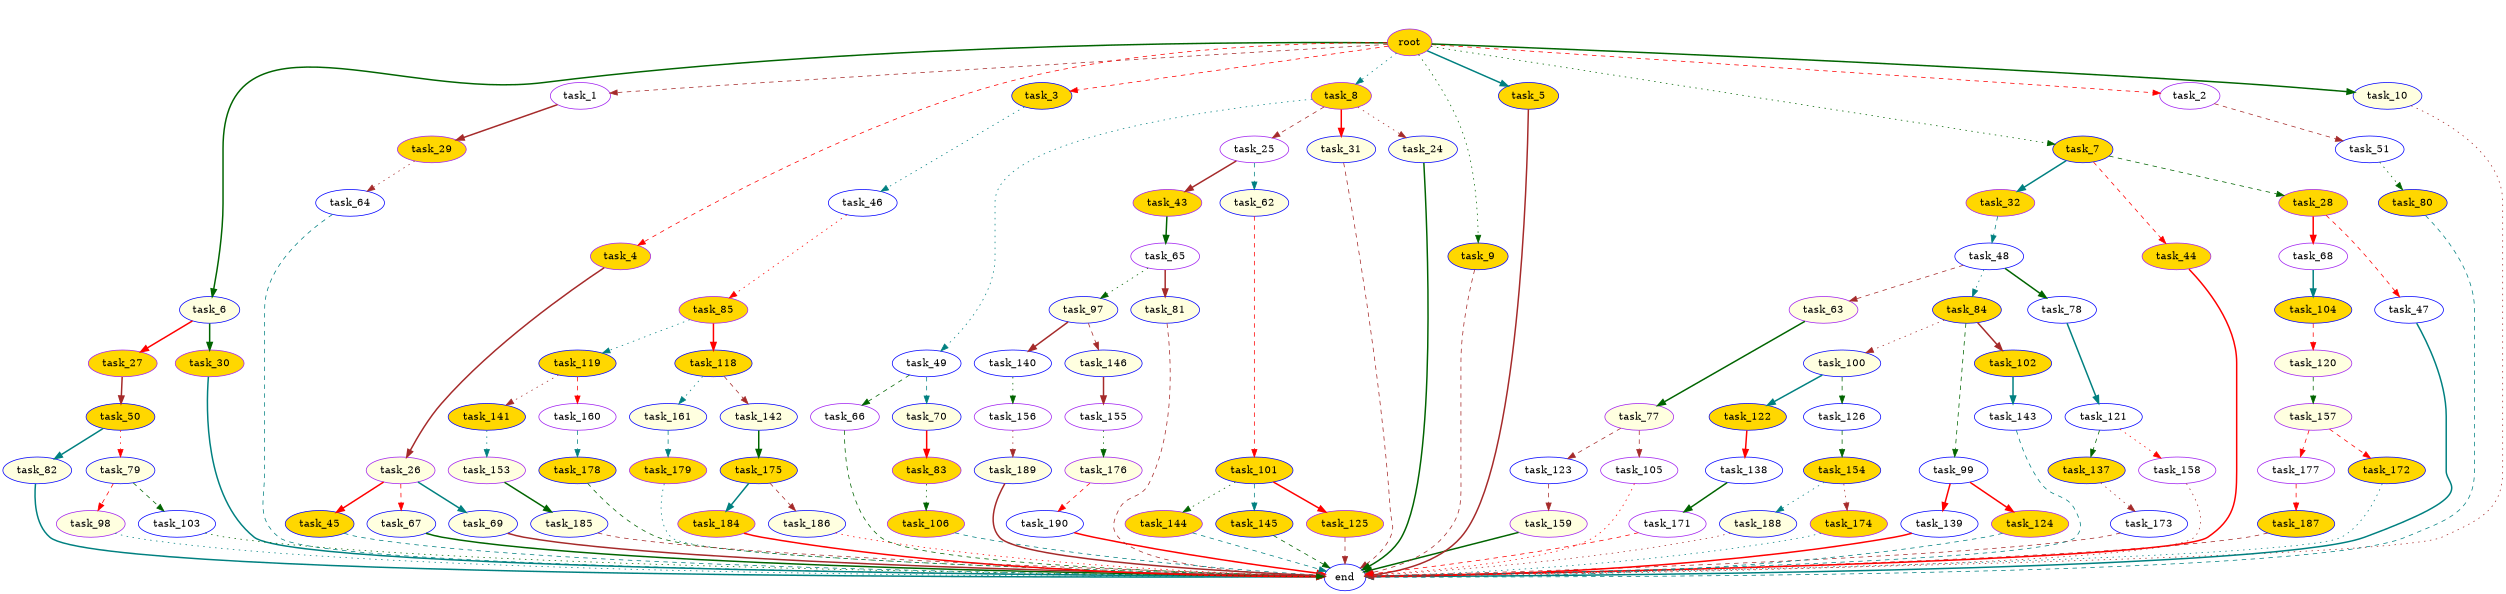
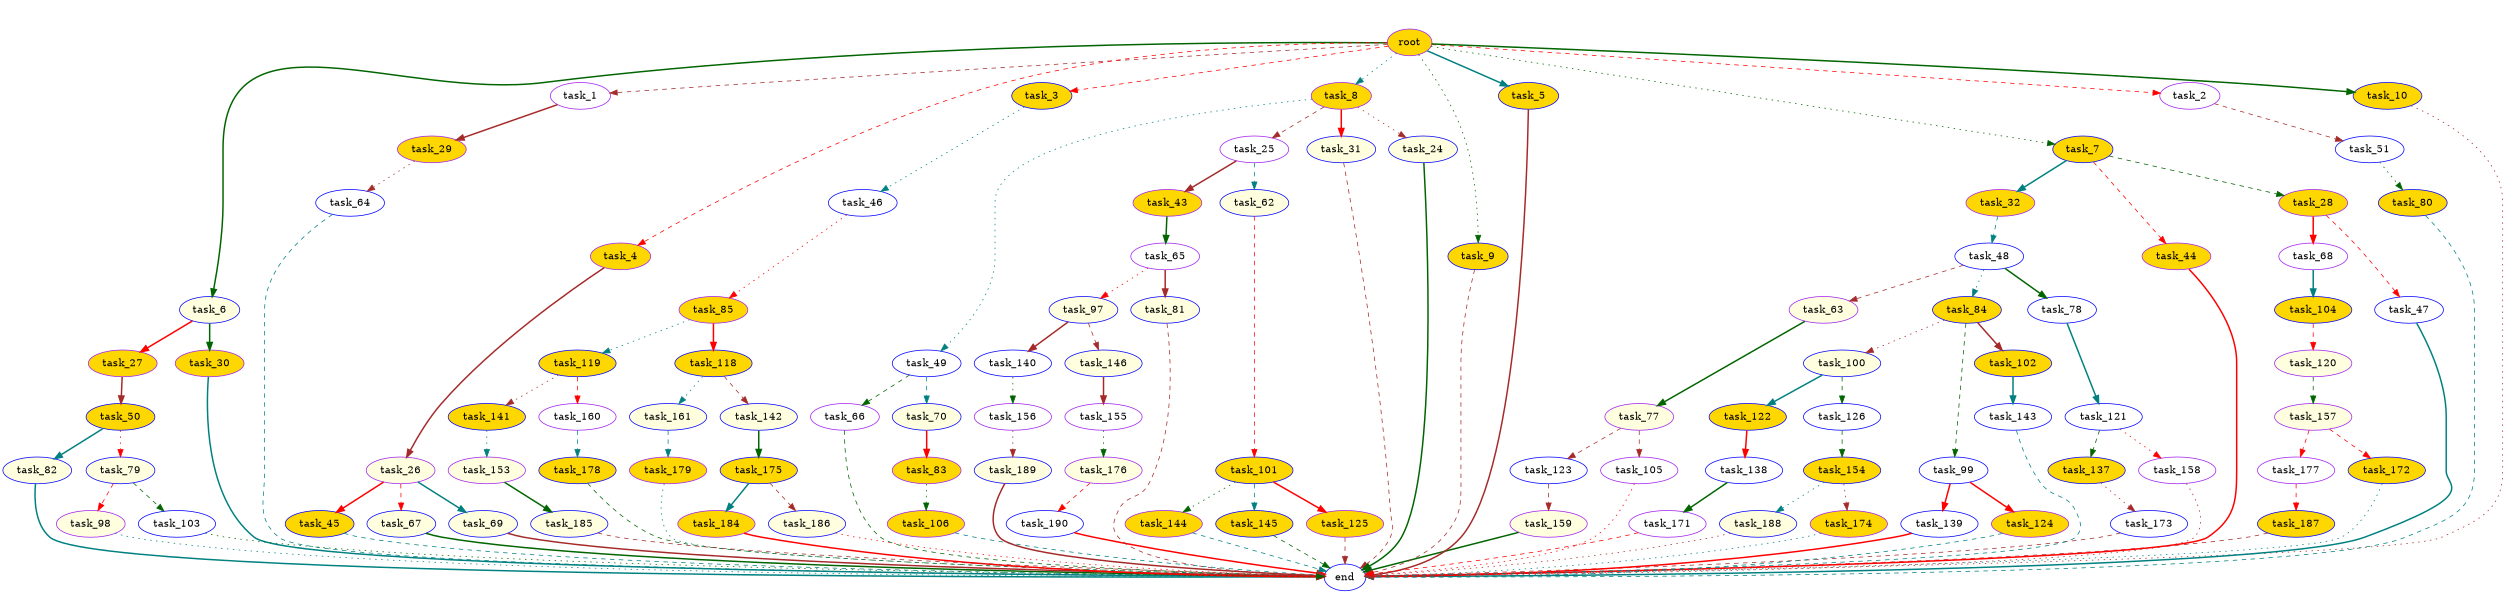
  digraph {
    node [color=blue fillcolor=gold style=filled]
    edge [color=brown style=dashed]
    task_6 [fillcolor=lightyellow]
    task_27 [color=purple]
    task_30 [color=purple]
    task_50
    end [fillcolor=white]
    task_188 [fillcolor=lightyellow]
    task_154
    task_174 [color=purple]
    task_85 [color=purple]
    task_119
    task_118
    task_141
    task_160 [color=purple fillcolor=white]
    task_161 [fillcolor=lightyellow]
    task_142 [fillcolor=lightyellow]
    task_45
    task_187
    task_123 [fillcolor=white]
    task_159 [color=purple fillcolor=lightyellow]
    task_80
    task_66 [color=purple fillcolor=white]
    task_1 [color=purple fillcolor=white]
    task_29 [color=purple]
    task_64 [fillcolor=white]
    task_82 [fillcolor=lightyellow]
    task_68 [color=purple fillcolor=white]
    task_104
    task_120 [color=purple fillcolor=lightyellow]
    task_153 [color=purple fillcolor=lightyellow]
    task_178
    task_190 [fillcolor=white]
    task_65 [color=purple fillcolor=white]
    task_97 [fillcolor=lightyellow]
    task_81 [fillcolor=lightyellow]
    task_140 [fillcolor=white]
    task_146 [fillcolor=lightyellow]
    task_83 [color=purple]
    task_106 [color=purple]
    root [color=purple]
    task_4 [color=purple]
    task_3
    task_8 [color=purple]
    task_9
    task_5
    task_7
    task_2 [color=purple fillcolor=white]
-   task_10 [fillcolor=lightyellow]
+   task_10
    task_26 [color=purple fillcolor=lightyellow]
    task_46 [fillcolor=white]
    task_49 [fillcolor=white]
    task_25 [color=purple fillcolor=white]
    task_31 [fillcolor=lightyellow]
    task_24 [fillcolor=lightyellow]
    task_32 [color=purple]
    task_44 [color=purple]
    task_28 [color=purple]
    task_51 [fillcolor=white]
    task_63 [color=purple fillcolor=lightyellow]
    task_77 [color=purple fillcolor=lightyellow]
    task_105 [color=purple fillcolor=white]
    task_176 [color=purple fillcolor=lightyellow]
    task_179 [color=purple]
    task_144 [color=purple]
    task_67 [fillcolor=lightyellow]
    task_69 [fillcolor=lightyellow]
    task_98 [color=purple fillcolor=lightyellow]
    task_189 [fillcolor=lightyellow]
    task_173 [fillcolor=white]
    task_101
    task_145
    task_125 [color=purple]
    task_70 [fillcolor=lightyellow]
    task_43 [color=purple]
    task_62 [fillcolor=lightyellow]
    task_157 [color=purple fillcolor=lightyellow]
    task_177 [color=purple fillcolor=white]
    task_172
    task_184 [color=purple]
    task_79 [fillcolor=lightyellow]
    task_48 [fillcolor=white]
    task_84
    task_78 [fillcolor=white]
    task_156 [color=purple fillcolor=white]
    task_155 [color=purple fillcolor=white]
    task_100 [fillcolor=lightyellow]
    task_122
    task_126 [fillcolor=white]
    task_138 [fillcolor=white]
    task_47 [fillcolor=white]
    task_99 [fillcolor=white]
    task_139 [fillcolor=white]
    task_124 [color=purple]
    task_186 [fillcolor=lightyellow]
    task_175
    task_102
    task_143 [fillcolor=white]
    task_137
    task_121 [fillcolor=white]
    task_158 [color=purple fillcolor=white]
    task_185 [fillcolor=lightyellow]
    task_103 [fillcolor=white]
    task_171 [color=purple fillcolor=white]
    task_6 -> task_27 [color=red style=bold]
    task_6 -> task_30 [color=darkgreen style=bold]
    task_27 -> task_50 [style=bold]
    task_30 -> end [color=teal style=bold]
    task_50 -> task_82 [color=teal style=bold]
    task_50 -> task_79 [color=red style=dotted]
    task_188 -> end [style=dotted]
    task_154 -> task_188 [color=teal style=dotted]
    task_154 -> task_174 [style=dotted]
    task_174 -> end [color=teal style=dotted]
    task_85 -> task_119 [color=teal style=dotted]
    task_85 -> task_118 [color=red style=bold]
    task_119 -> task_141 [style=dotted]
    task_119 -> task_160 [color=red]
    task_118 -> task_161 [color=teal style=dotted]
    task_118 -> task_142
    task_141 -> task_153 [color=teal style=dotted]
    task_160 -> task_178 [color=teal]
    task_161 -> task_179 [color=teal]
    task_142 -> task_175 [color=darkgreen style=bold]
    task_45 -> end [color=teal]
    task_187 -> end
    task_123 -> task_159
    task_159 -> end [color=darkgreen style=bold]
    task_80 -> end [color=teal]
    task_66 -> end [color=darkgreen]
    task_1 -> task_29 [style=bold]
    task_29 -> task_64 [style=dotted]
    task_64 -> end [color=teal]
    task_82 -> end [color=teal style=bold]
    task_68 -> task_104 [color=teal style=bold]
    task_104 -> task_120 [color=red]
    task_120 -> task_157 [color=darkgreen]
    task_153 -> task_185 [color=darkgreen style=bold]
    task_178 -> end [color=darkgreen]
    task_190 -> end [color=red style=bold]
-   task_65 -> task_97 [color=darkgreen style=dotted]
+   task_65 -> task_97 [color=red style=dotted]
    task_65 -> task_81 [style=bold]
    task_97 -> task_140 [style=bold]
    task_97 -> task_146
    task_81 -> end
    task_140 -> task_156 [color=darkgreen style=dotted]
    task_146 -> task_155 [style=bold]
    task_83 -> task_106 [color=darkgreen style=dotted]
    task_106 -> end [color=teal]
    root -> task_6 [color=darkgreen style=bold]
    root -> task_1
    root -> task_4 [color=red]
    root -> task_3 [color=red]
    root -> task_8 [color=teal style=dotted]
    root -> task_9 [color=darkgreen style=dotted]
    root -> task_5 [color=teal style=bold]
    root -> task_7 [color=darkgreen style=dotted]
    root -> task_2 [color=red]
    root -> task_10 [color=darkgreen style=bold]
    task_4 -> task_26 [style=bold]
    task_3 -> task_46 [color=teal style=dotted]
    task_8 -> task_49 [color=teal style=dotted]
    task_8 -> task_25
    task_8 -> task_31 [color=red style=bold]
    task_8 -> task_24 [style=dotted]
    task_9 -> end
    task_5 -> end [style=bold]
    task_7 -> task_32 [color=teal style=bold]
    task_7 -> task_44 [color=red]
    task_7 -> task_28 [color=darkgreen]
    task_2 -> task_51
    task_10 -> end [style=dotted]
    task_26 -> task_45 [color=red style=bold]
    task_26 -> task_67 [color=red]
    task_26 -> task_69 [color=teal style=bold]
    task_46 -> task_85 [color=red style=dotted]
    task_49 -> task_66 [color=darkgreen]
    task_49 -> task_70 [color=teal]
    task_25 -> task_43 [style=bold]
    task_25 -> task_62 [color=teal]
    task_31 -> end
    task_24 -> end [color=darkgreen style=bold]
    task_32 -> task_48 [color=teal]
    task_44 -> end [color=red style=bold]
    task_28 -> task_68 [color=red style=bold]
    task_28 -> task_47 [color=red]
    task_51 -> task_80 [color=darkgreen style=dotted]
    task_63 -> task_77 [color=darkgreen style=bold]
    task_77 -> task_123
    task_77 -> task_105
    task_105 -> end [color=red style=dotted]
    task_176 -> task_190 [color=red]
    task_179 -> end [color=teal style=dotted]
    task_144 -> end [color=teal]
    task_67 -> end [color=darkgreen style=bold]
    task_69 -> end [style=bold]
    task_98 -> end [color=teal style=dotted]
    task_189 -> end [style=bold]
    task_173 -> end
    task_101 -> task_144 [color=darkgreen style=dotted]
    task_101 -> task_145 [color=teal]
    task_101 -> task_125 [color=red style=bold]
    task_145 -> end [color=darkgreen]
    task_125 -> end
    task_70 -> task_83 [color=red style=bold]
    task_43 -> task_65 [color=darkgreen style=bold]
    task_62 -> task_101 [color=red]
    task_157 -> task_177 [color=red]
    task_157 -> task_172 [color=red]
    task_177 -> task_187 [color=red]
    task_172 -> end [color=teal style=dotted]
    task_184 -> end [color=red style=bold]
    task_79 -> task_98 [color=red]
    task_79 -> task_103 [color=darkgreen]
    task_48 -> task_63
    task_48 -> task_84 [color=teal style=dotted]
    task_48 -> task_78 [color=darkgreen style=bold]
    task_84 -> task_100 [style=dotted]
    task_84 -> task_99 [color=darkgreen]
    task_84 -> task_102 [style=bold]
    task_78 -> task_121 [color=teal style=bold]
    task_156 -> task_189 [style=dotted]
    task_155 -> task_176 [color=darkgreen style=dotted]
    task_100 -> task_122 [color=teal style=bold]
    task_100 -> task_126 [color=darkgreen]
    task_122 -> task_138 [color=red style=bold]
    task_126 -> task_154 [color=darkgreen]
    task_138 -> task_171 [color=darkgreen style=bold]
    task_47 -> end [color=teal style=bold]
    task_99 -> task_139 [color=red style=bold]
    task_99 -> task_124 [color=red style=bold]
    task_139 -> end [color=red style=bold]
    task_124 -> end [color=teal]
    task_186 -> end [color=red style=dotted]
    task_175 -> task_184 [color=teal style=bold]
    task_175 -> task_186
    task_102 -> task_143 [color=teal style=bold]
    task_143 -> end [color=teal]
    task_137 -> task_173 [style=dotted]
    task_121 -> task_137 [color=darkgreen]
    task_121 -> task_158 [color=red style=dotted]
    task_158 -> end [style=dotted]
    task_185 -> end
    task_103 -> end [color=darkgreen style=dotted]
    task_171 -> end [color=red]
  }
